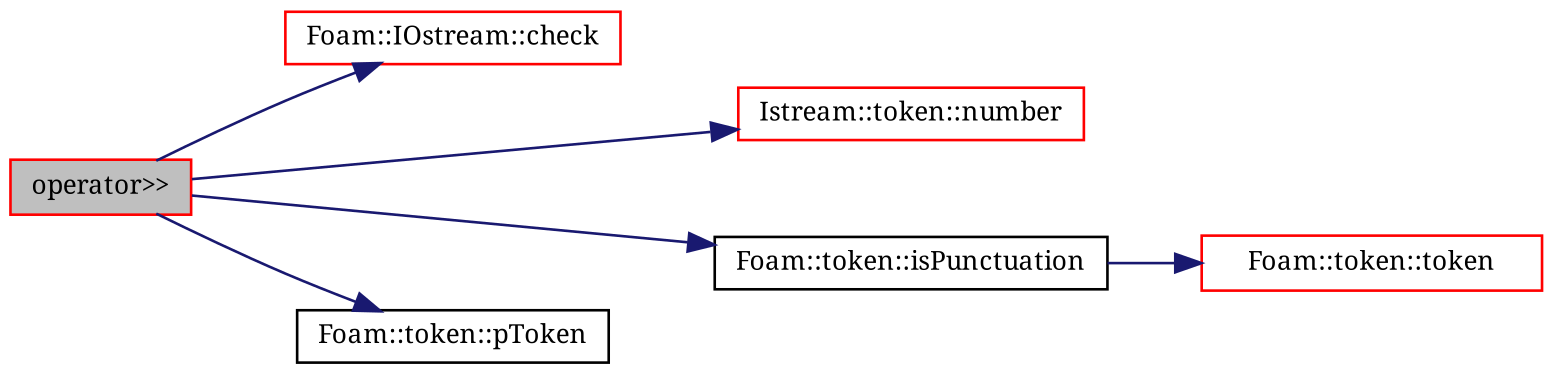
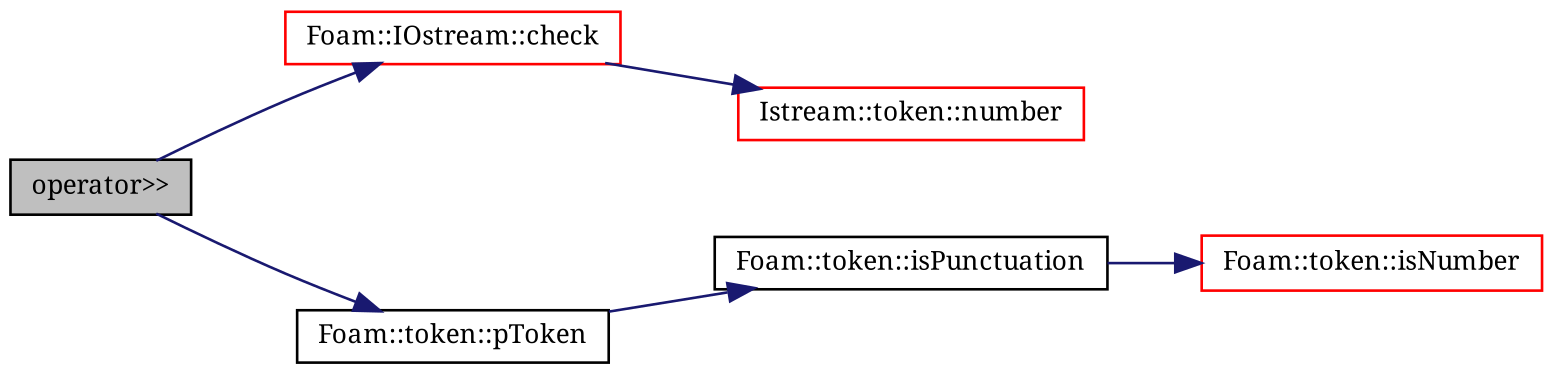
  digraph {
    fontname="Noto Serif"
    rankdir=LR
    node [color=black fontname="Noto Serif" fontsize=10 shape=record]
    edge [color=midnightblue fontname="Noto Serif" fontsize=10 labelfontname=Helvetica labelfontsize=10 style=solid]
-   n1 [color=red fillcolor=grey75 fontcolor=black height=0.2 label="operator\>\>" style=filled width=0.4]
+   n1 [fillcolor=grey75 fontcolor=black height=0.2 label="operator\>\>" style=filled width=0.4]
    n2 [color=red height=0.2 label="Foam::IOstream::check" width=0.4]
    n3 [height=0.2 label="Foam::token::isPunctuation" width=0.4]
    n4 [color=red height=0.2 label="Istream::token::number" width=0.4]
    n5 [height=0.2 label="Foam::token::pToken" width=0.4]
-   n6 [color=red height=0.2 label="Foam::token::token" width=0.4]
+   n6 [color=red height=0.2 label="Foam::token::isNumber" width=0.4]
    n1 -> n2
-   n1 -> n3
-   n1 -> n4
+   n5 -> n3
+   n2 -> n4
    n1 -> n5
    n3 -> n6
  }
